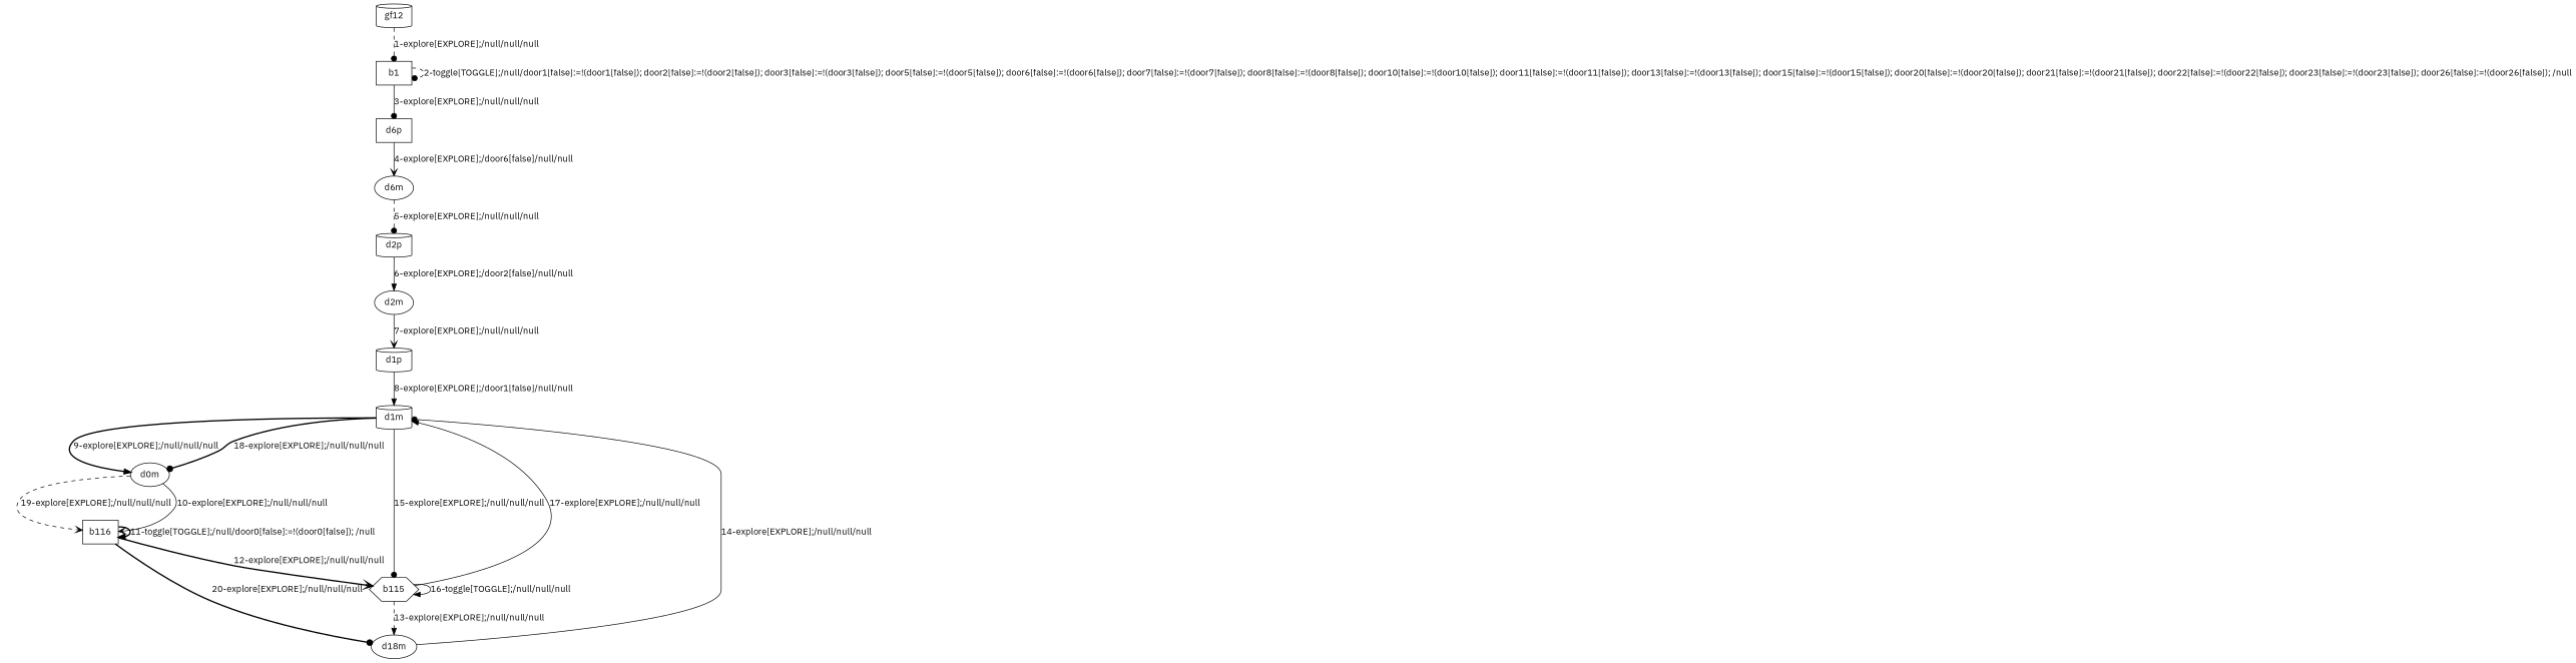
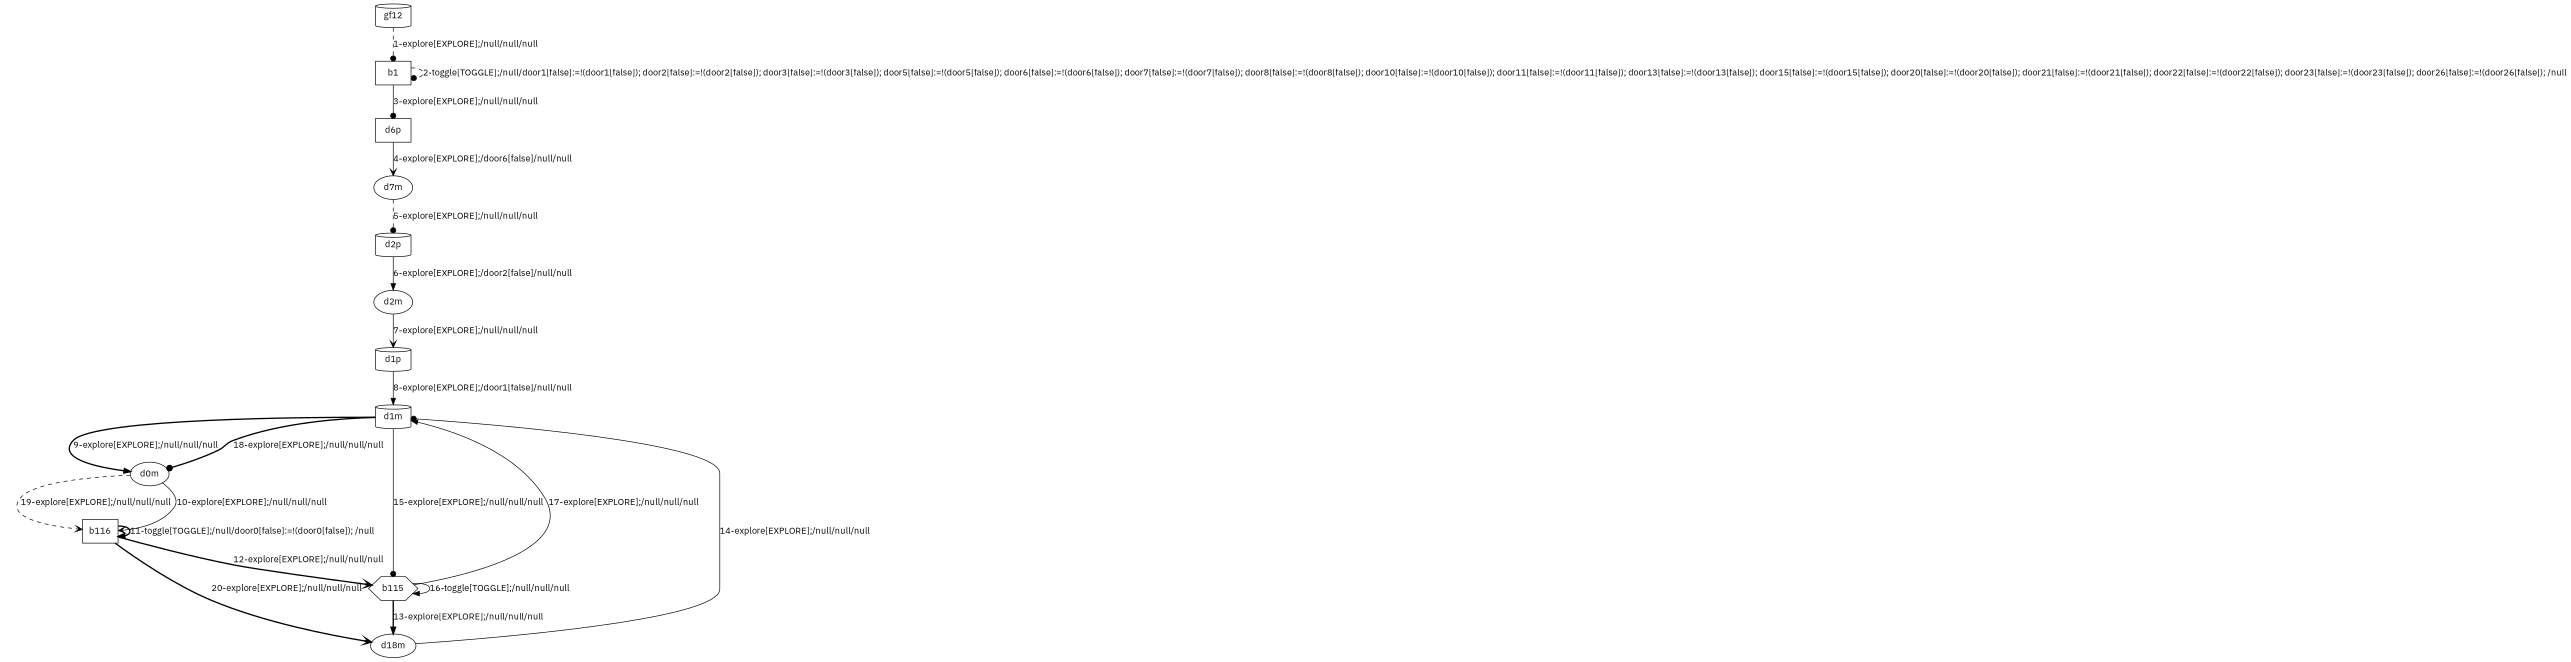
  digraph {
    fontname="IBM Plex Sans"
    node [fontname="IBM Plex Sans" shape=cylinder]
    edge [arrowhead=dot fontname="IBM Plex Sans" style=solid]
    b1 [shape=box]
    gf12
    d6p [shape=box]
-   d6m [shape=ellipse]
+   d6m [shape=ellipse label=d7m]
    d2p
    d2m [shape=ellipse]
    d1p
    d1m
    d0m [shape=ellipse]
    b115 [shape=hexagon]
    b116 [shape=box]
    d18m [shape=ellipse]
    b1 -> b1 [label="2-toggle[TOGGLE];/null/door1[false]:=!(door1[false]); door2[false]:=!(door2[false]); door3[false]:=!(door3[false]); door5[false]:=!(door5[false]); door6[false]:=!(door6[false]); door7[false]:=!(door7[false]); door8[false]:=!(door8[false]); door10[false]:=!(door10[false]); door11[false]:=!(door11[false]); door13[false]:=!(door13[false]); door15[false]:=!(door15[false]); door20[false]:=!(door20[false]); door21[false]:=!(door21[false]); door22[false]:=!(door22[false]); door23[false]:=!(door23[false]); door26[false]:=!(door26[false]); /null" style=dashed]
    b1 -> d6p [label="3-explore[EXPLORE];/null/null/null"]
    gf12 -> b1 [label="1-explore[EXPLORE];/null/null/null" style=dashed]
    d6p -> d6m [arrowhead=vee label="4-explore[EXPLORE];/door6[false]/null/null"]
    d6m -> d2p [label="5-explore[EXPLORE];/null/null/null" style=dashed]
    d2p -> d2m [arrowhead=normal label="6-explore[EXPLORE];/door2[false]/null/null"]
    d2m -> d1p [arrowhead=vee label="7-explore[EXPLORE];/null/null/null"]
    d1p -> d1m [arrowhead=normal label="8-explore[EXPLORE];/door1[false]/null/null"]
    d1m -> d0m [arrowhead=normal label="9-explore[EXPLORE];/null/null/null" style=bold]
    d1m -> d0m [label="18-explore[EXPLORE];/null/null/null" style=bold]
    d1m -> b115 [label="15-explore[EXPLORE];/null/null/null"]
    d0m -> b116 [arrowhead=vee label="10-explore[EXPLORE];/null/null/null"]
    d0m -> b116 [arrowhead=vee label="19-explore[EXPLORE];/null/null/null" style=dashed]
    b115 -> d1m [arrowhead=normal label="17-explore[EXPLORE];/null/null/null"]
    b115 -> b115 [arrowhead=normal label="16-toggle[TOGGLE];/null/null/null"]
-   b115 -> d18m [arrowhead=normal label="13-explore[EXPLORE];/null/null/null" style=dashed]
+   b115 -> d18m [arrowhead=normal label="13-explore[EXPLORE];/null/null/null" style=bold]
    b116 -> b115 [arrowhead=vee label="12-explore[EXPLORE];/null/null/null" style=bold]
    b116 -> b116 [arrowhead=normal label="11-toggle[TOGGLE];/null/door0[false]:=!(door0[false]); /null" style=bold]
-   b116 -> d18m [label="20-explore[EXPLORE];/null/null/null" style=bold]
+   b116 -> d18m [arrowhead=vee label="20-explore[EXPLORE];/null/null/null" style=bold]
    d18m -> d1m [label="14-explore[EXPLORE];/null/null/null"]
  }
